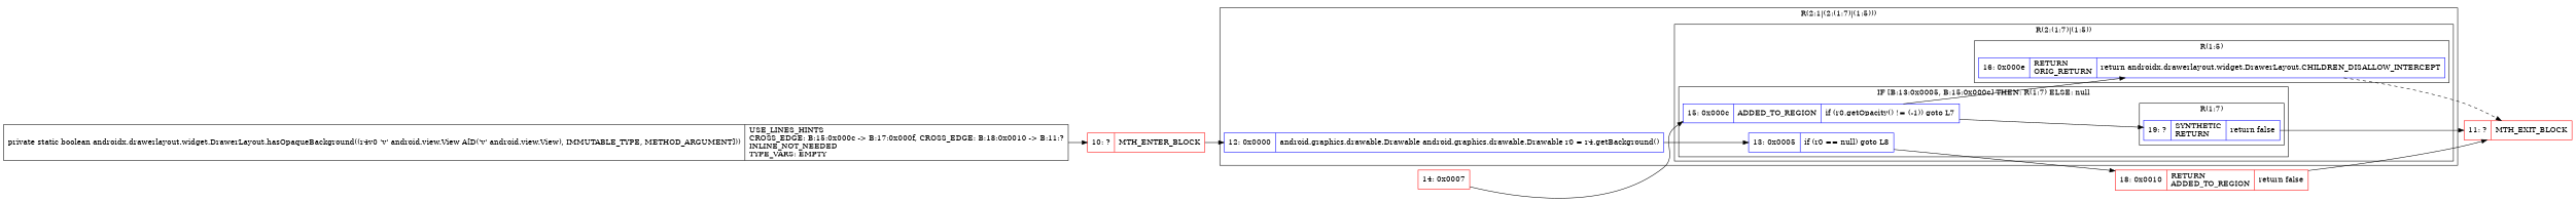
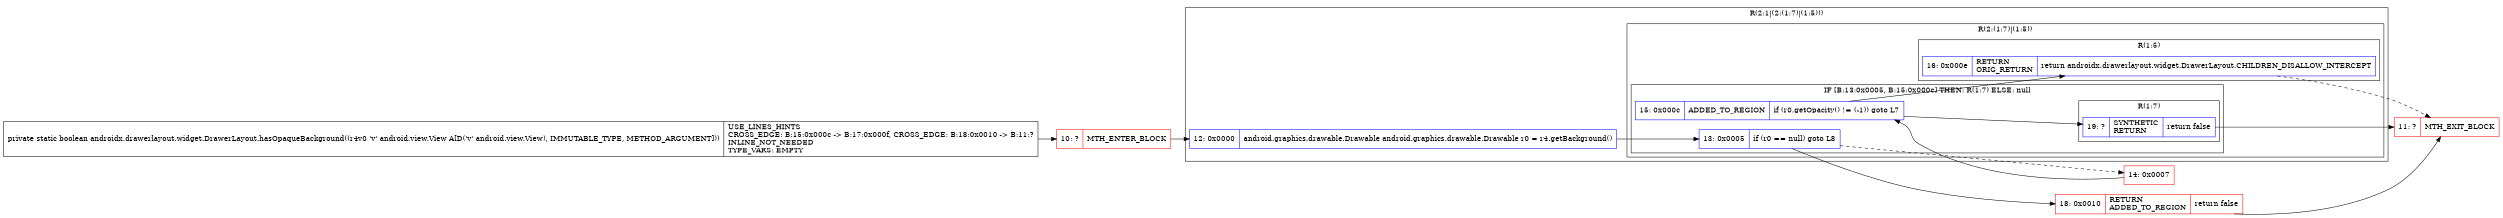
  digraph {
    rankdir=LR
    node [color=blue shape=record]
    n1 [label="{19\:\ ?|SYNTHETIC\lRETURN\l|return false\l}"]
    n2 [label="{13\:\ 0x0005|if (r0 == null) goto L8\l}"]
    n3 [label="{15\:\ 0x000c|ADDED_TO_REGION\l|if (r0.getOpacity() != (\-1)) goto L7\l}"]
    n4 [label="{16\:\ 0x000e|RETURN\lORIG_RETURN\l|return androidx.drawerlayout.widget.DrawerLayout.CHILDREN_DISALLOW_INTERCEPT\l}"]
    n5 [label="{12\:\ 0x0000|android.graphics.drawable.Drawable android.graphics.drawable.Drawable r0 = r4.getBackground()\l}"]
    n6 [color=red label="{11\:\ ?|MTH_EXIT_BLOCK\l}"]
    n7 [color=red label="{14\:\ 0x0007}"]
    n8 [color=red label="{18\:\ 0x0010|RETURN\lADDED_TO_REGION\l|return false\l}"]
    n9 [color=red label="{10\:\ ?|MTH_ENTER_BLOCK\l}"]
    n10 [label="{private static boolean androidx.drawerlayout.widget.DrawerLayout.hasOpaqueBackground((r4v0 'v' android.view.View A[D('v' android.view.View), IMMUTABLE_TYPE, METHOD_ARGUMENT]))  | USE_LINES_HINTS\lCROSS_EDGE: B:15:0x000c \-\> B:17:0x000f, CROSS_EDGE: B:18:0x0010 \-\> B:11:?\lINLINE_NOT_NEEDED\lTYPE_VARS: EMPTY\l}" color=""]
    subgraph cluster_1 {
      label="R(2:1|(2:(1:7)|(1:5)))"
      n5
      subgraph cluster_2 {
        label="R(2:(1:7)|(1:5))"
        subgraph cluster_3 {
          label="IF [B:13:0x0005, B:15:0x000c] THEN: R(1:7) ELSE: null"
          n2
          n3
          subgraph cluster_4 {
            label="R(1:7)"
            n1
          }
        }
        subgraph cluster_5 {
          label="R(1:5)"
          n4
        }
      }
    }
    n1 -> n6
+   n2 -> n7 [style=dashed]
    n2 -> n8
    n3 -> n1
    n3 -> n4 [style=solid]
    n4 -> n6 [style=dashed]
    n5 -> n2
    n7 -> n3
    n8 -> n6
    n9 -> n5
    n10 -> n9
  }
